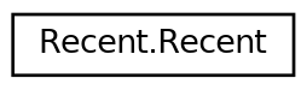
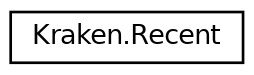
  digraph {
    rankdir=LR
    fontname="DejaVu Sans"
-   n1 [color=black fillcolor=white fontname="DejaVu Sans" fontsize=10 height=0.2 label="Recent.Recent" shape=record style=filled width=0.4]
+   n1 [color=black fillcolor=white fontname="DejaVu Sans" fontsize=10 height=0.2 label="Kraken.Recent" shape=record style=filled width=0.4]
  }
